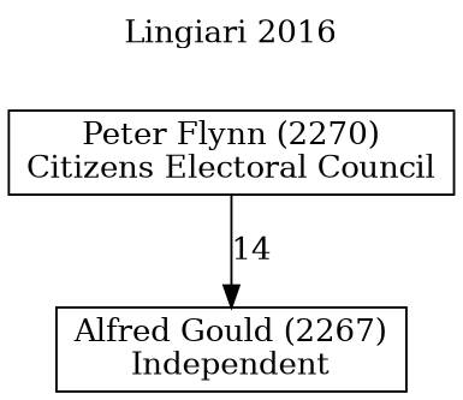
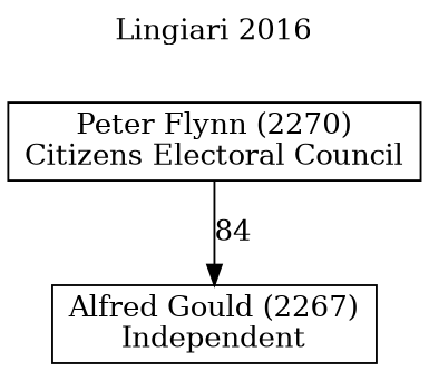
  digraph {
    label="Lingiari 2016"
    labelloc=t
    mclimit=10
    node [shape=box]
    n1 [label="Alfred Gould (2267)\nIndependent"]
    n2 [label="Peter Flynn (2270)\nCitizens Electoral Council"]
-   n2 -> n1 [label=14]
+   n2 -> n1 [label=84]
  }
